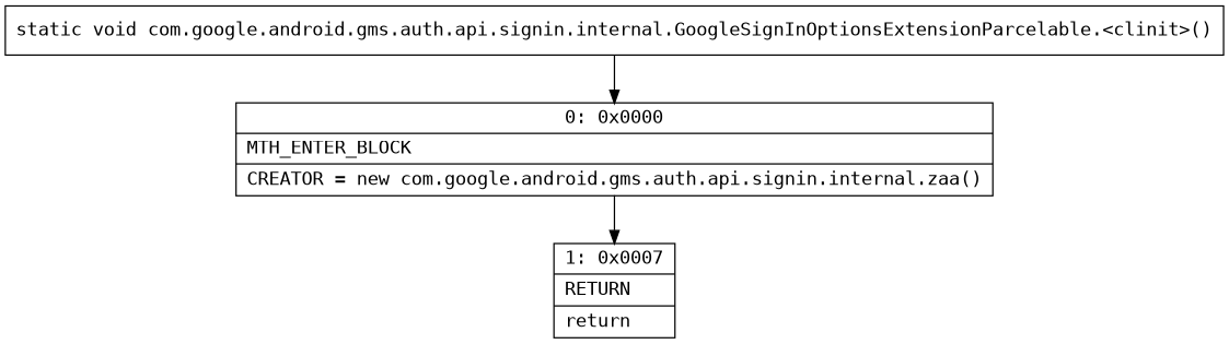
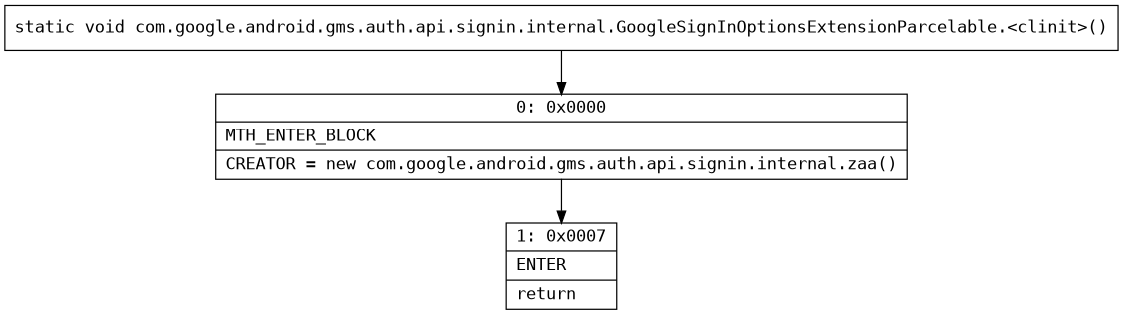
  digraph {
    fontname="DejaVu Sans Mono"
    node [shape=record fontname="DejaVu Sans Mono"]
    edge [fontname="DejaVu Sans Mono"]
    n1 [label="{0\:\ 0x0000|MTH_ENTER_BLOCK\l|CREATOR = new com.google.android.gms.auth.api.signin.internal.zaa()\l}"]
-   n2 [label="{1\:\ 0x0007|RETURN\l|return\l}"]
+   n2 [label="{1\:\ 0x0007|ENTER\l|return\l}"]
    n3 [label="{static void com.google.android.gms.auth.api.signin.internal.GoogleSignInOptionsExtensionParcelable.\<clinit\>() }"]
    n1 -> n2
    n3 -> n1
  }
